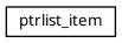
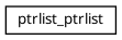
  digraph {
    rankdir=LR
-   n1 [color=black fillcolor=white fontname=Sans fontsize=10 height=0.2 label=ptrlist_item shape=record style=filled width=0.4]
+   n1 [color=black fillcolor=white fontname=Sans fontsize=10 height=0.2 label=ptrlist_ptrlist shape=record style=filled width=0.4]
  }
